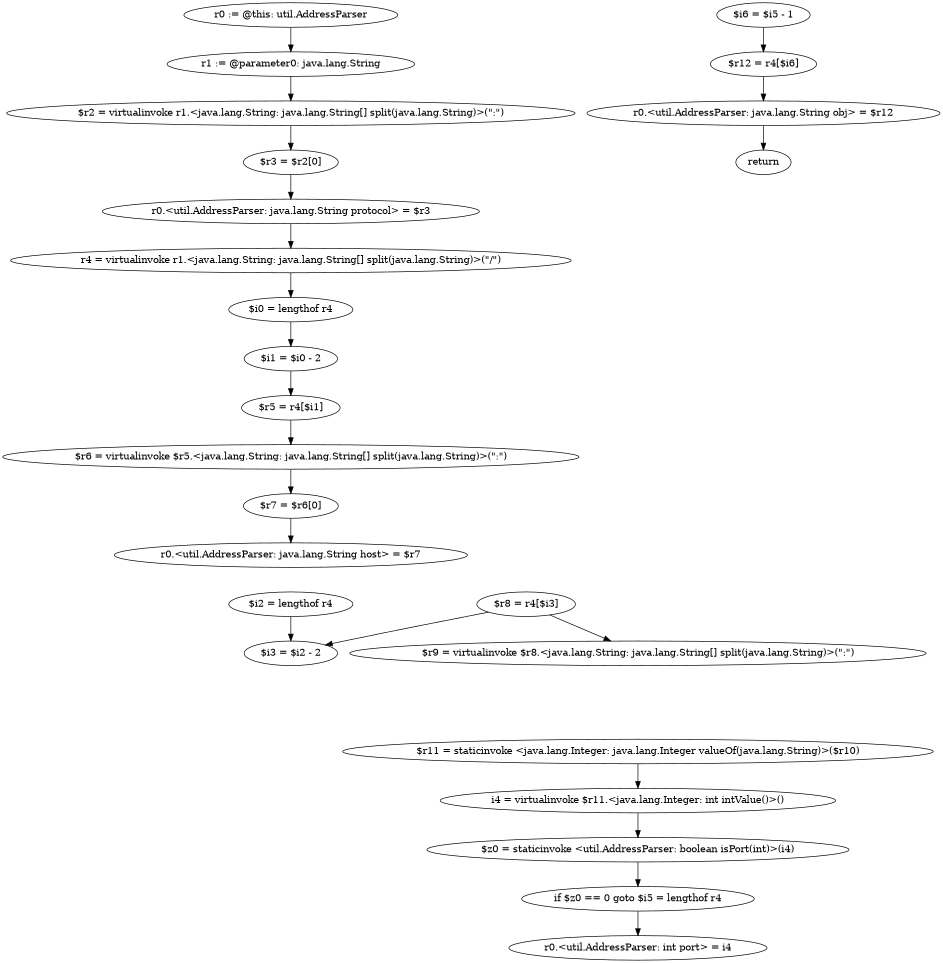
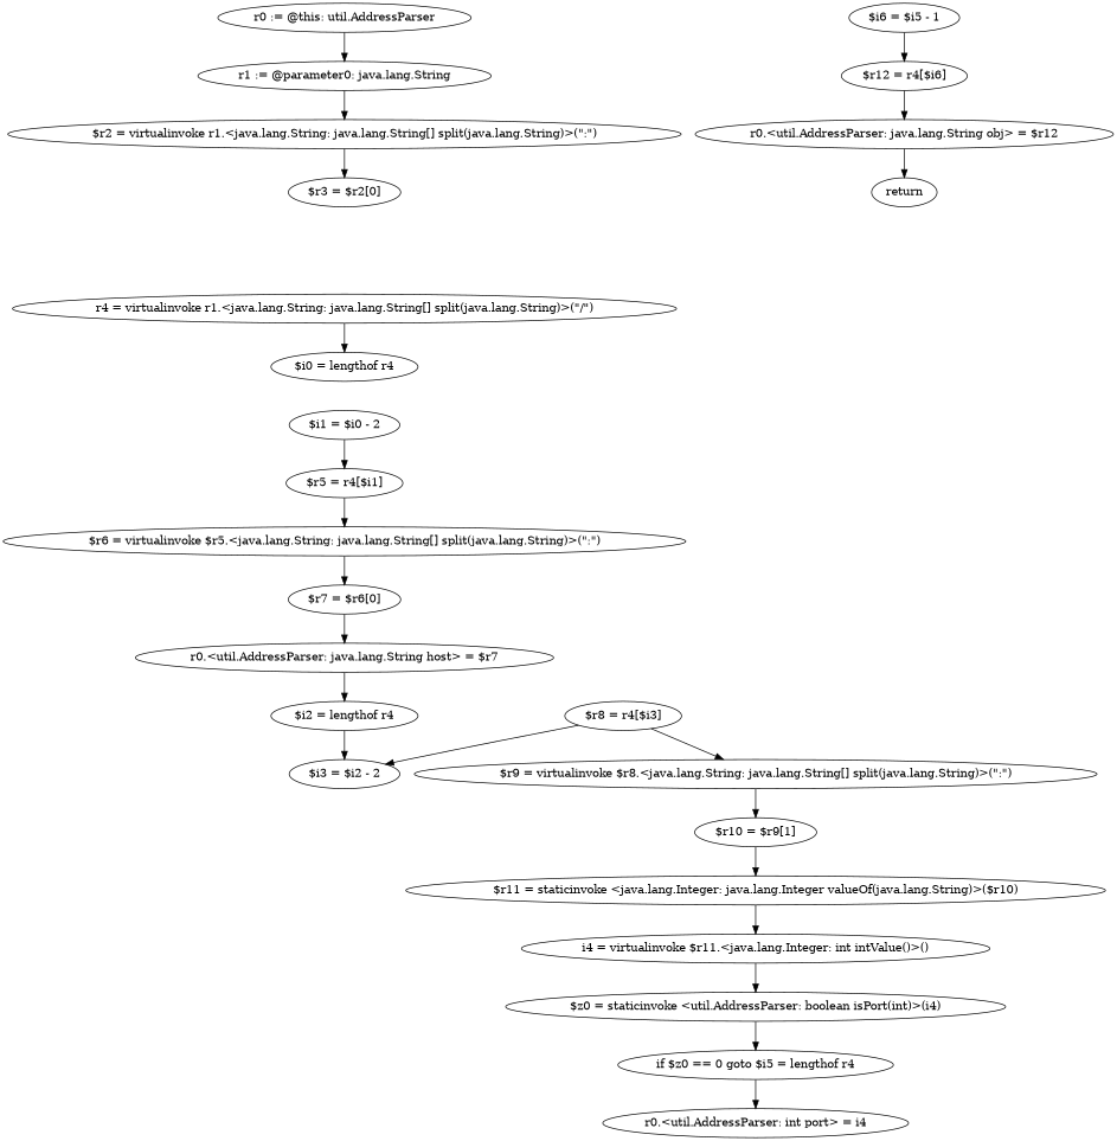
  digraph {
    "r0 := @this: util.AddressParser"
    "r1 := @parameter0: java.lang.String"
    "$r2 = virtualinvoke r1.<java.lang.String: java.lang.String[] split(java.lang.String)>(\":\")"
    "$r3 = $r2[0]"
-   "r0.<util.AddressParser: java.lang.String protocol> = $r3"
    "r4 = virtualinvoke r1.<java.lang.String: java.lang.String[] split(java.lang.String)>(\"/\")"
    "$i0 = lengthof r4"
    "$i1 = $i0 - 2"
    "$r5 = r4[$i1]"
    "$r6 = virtualinvoke $r5.<java.lang.String: java.lang.String[] split(java.lang.String)>(\":\")"
    "$r7 = $r6[0]"
    "r0.<util.AddressParser: java.lang.String host> = $r7"
    "$i2 = lengthof r4"
    "$i3 = $i2 - 2"
    "$r8 = r4[$i3]"
    "$r9 = virtualinvoke $r8.<java.lang.String: java.lang.String[] split(java.lang.String)>(\":\")"
+   "$r10 = $r9[1]"
    "$r11 = staticinvoke <java.lang.Integer: java.lang.Integer valueOf(java.lang.String)>($r10)"
    "i4 = virtualinvoke $r11.<java.lang.Integer: int intValue()>()"
    "$z0 = staticinvoke <util.AddressParser: boolean isPort(int)>(i4)"
    "if $z0 == 0 goto $i5 = lengthof r4"
    "r0.<util.AddressParser: int port> = i4"
    "$i6 = $i5 - 1"
    "$r12 = r4[$i6]"
    "r0.<util.AddressParser: java.lang.String obj> = $r12"
    return
    "r0 := @this: util.AddressParser" -> "r1 := @parameter0: java.lang.String"
    "r1 := @parameter0: java.lang.String" -> "$r2 = virtualinvoke r1.<java.lang.String: java.lang.String[] split(java.lang.String)>(\":\")"
    "$r2 = virtualinvoke r1.<java.lang.String: java.lang.String[] split(java.lang.String)>(\":\")" -> "$r3 = $r2[0]"
-   "$r3 = $r2[0]" -> "r0.<util.AddressParser: java.lang.String protocol> = $r3"
-   "r0.<util.AddressParser: java.lang.String protocol> = $r3" -> "r4 = virtualinvoke r1.<java.lang.String: java.lang.String[] split(java.lang.String)>(\"/\")"
    "r4 = virtualinvoke r1.<java.lang.String: java.lang.String[] split(java.lang.String)>(\"/\")" -> "$i0 = lengthof r4"
-   "$i0 = lengthof r4" -> "$i1 = $i0 - 2"
    "$i1 = $i0 - 2" -> "$r5 = r4[$i1]"
    "$r5 = r4[$i1]" -> "$r6 = virtualinvoke $r5.<java.lang.String: java.lang.String[] split(java.lang.String)>(\":\")"
    "$r6 = virtualinvoke $r5.<java.lang.String: java.lang.String[] split(java.lang.String)>(\":\")" -> "$r7 = $r6[0]"
    "$r7 = $r6[0]" -> "r0.<util.AddressParser: java.lang.String host> = $r7"
+   "r0.<util.AddressParser: java.lang.String host> = $r7" -> "$i2 = lengthof r4"
    "$i2 = lengthof r4" -> "$i3 = $i2 - 2"
    "$r8 = r4[$i3]" -> "$i3 = $i2 - 2"
    "$r8 = r4[$i3]" -> "$r9 = virtualinvoke $r8.<java.lang.String: java.lang.String[] split(java.lang.String)>(\":\")"
+   "$r9 = virtualinvoke $r8.<java.lang.String: java.lang.String[] split(java.lang.String)>(\":\")" -> "$r10 = $r9[1]"
+   "$r10 = $r9[1]" -> "$r11 = staticinvoke <java.lang.Integer: java.lang.Integer valueOf(java.lang.String)>($r10)"
    "$r11 = staticinvoke <java.lang.Integer: java.lang.Integer valueOf(java.lang.String)>($r10)" -> "i4 = virtualinvoke $r11.<java.lang.Integer: int intValue()>()"
    "i4 = virtualinvoke $r11.<java.lang.Integer: int intValue()>()" -> "$z0 = staticinvoke <util.AddressParser: boolean isPort(int)>(i4)"
    "$z0 = staticinvoke <util.AddressParser: boolean isPort(int)>(i4)" -> "if $z0 == 0 goto $i5 = lengthof r4"
    "if $z0 == 0 goto $i5 = lengthof r4" -> "r0.<util.AddressParser: int port> = i4"
    "$i6 = $i5 - 1" -> "$r12 = r4[$i6]"
    "$r12 = r4[$i6]" -> "r0.<util.AddressParser: java.lang.String obj> = $r12"
    "r0.<util.AddressParser: java.lang.String obj> = $r12" -> return
  }
